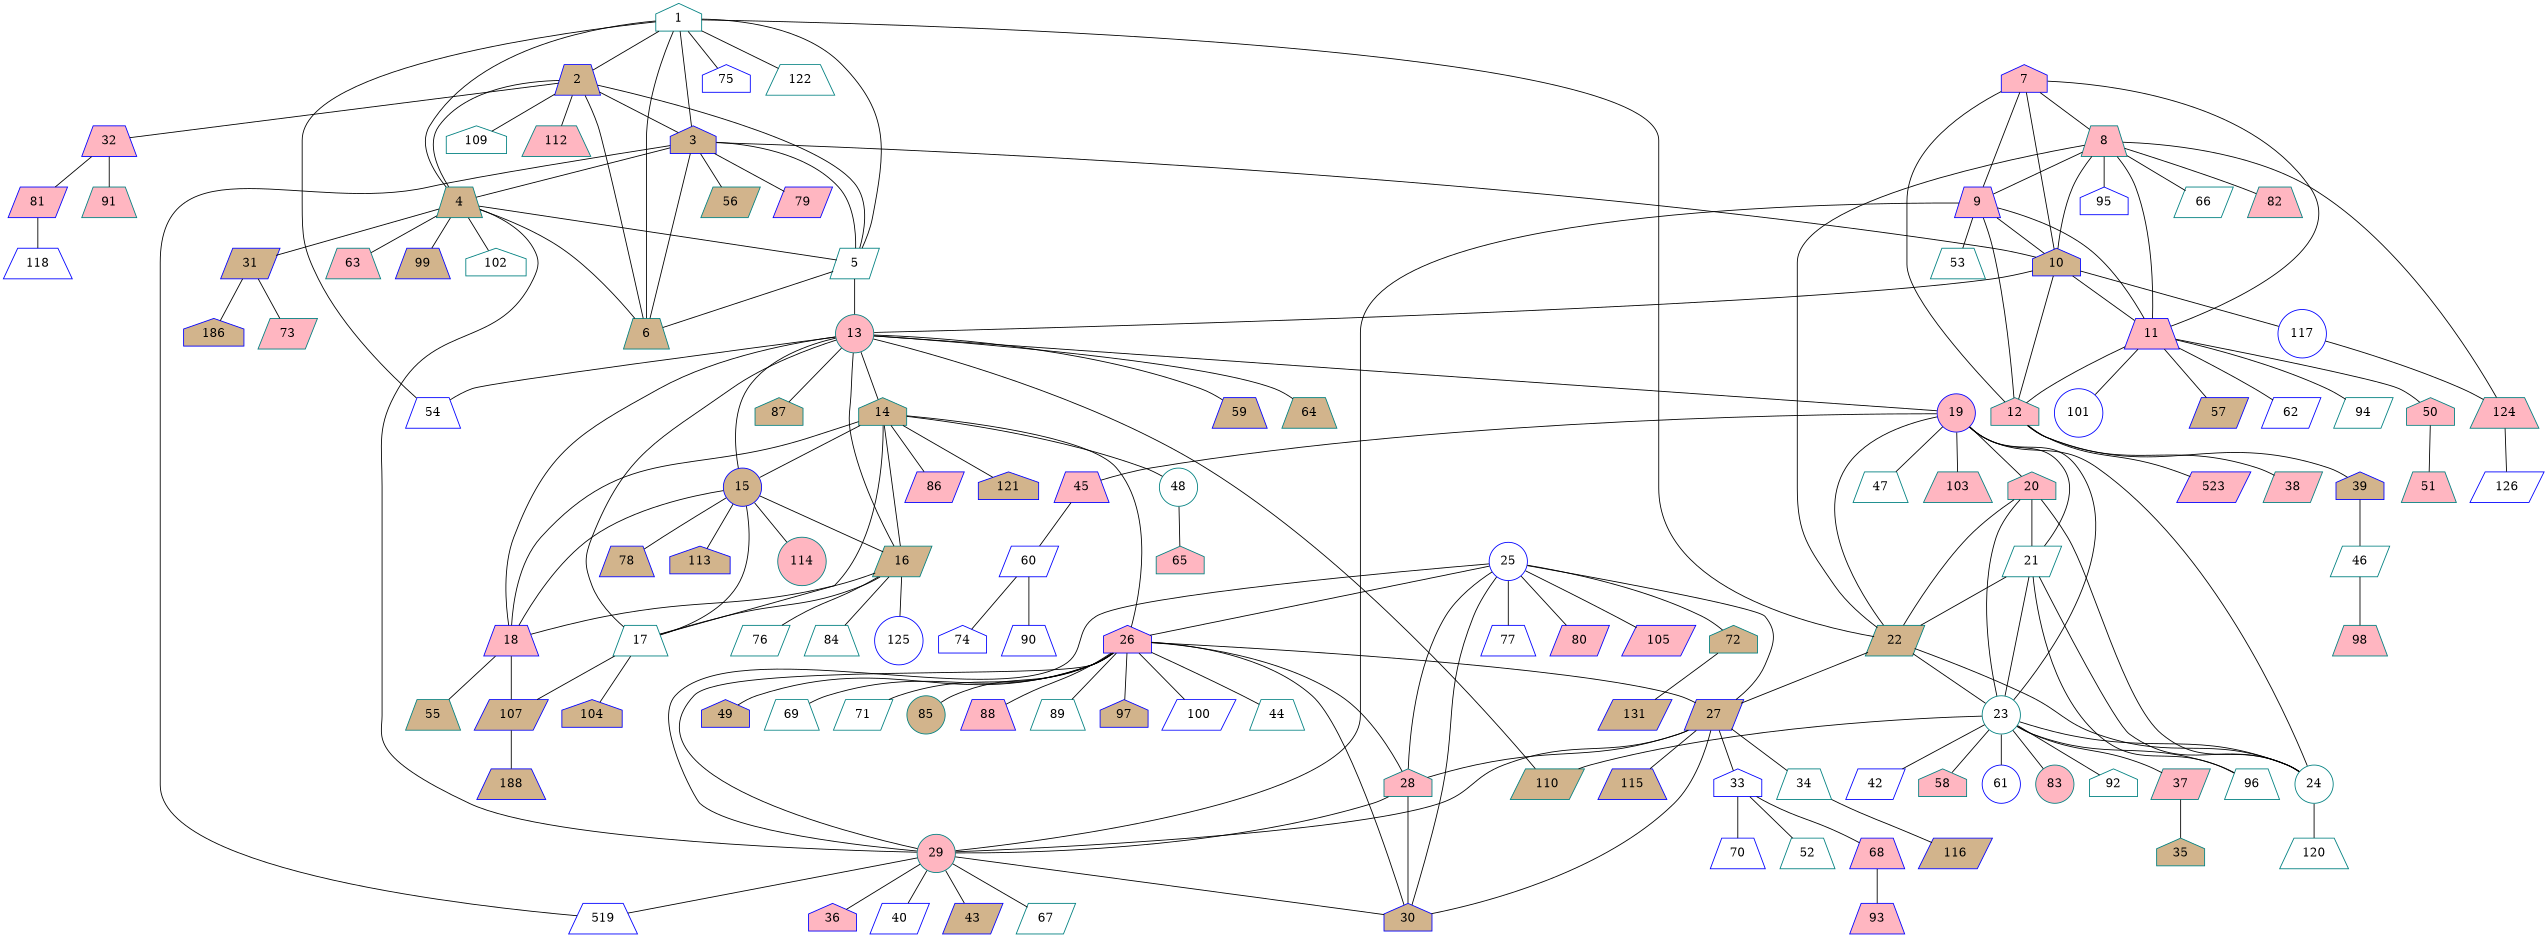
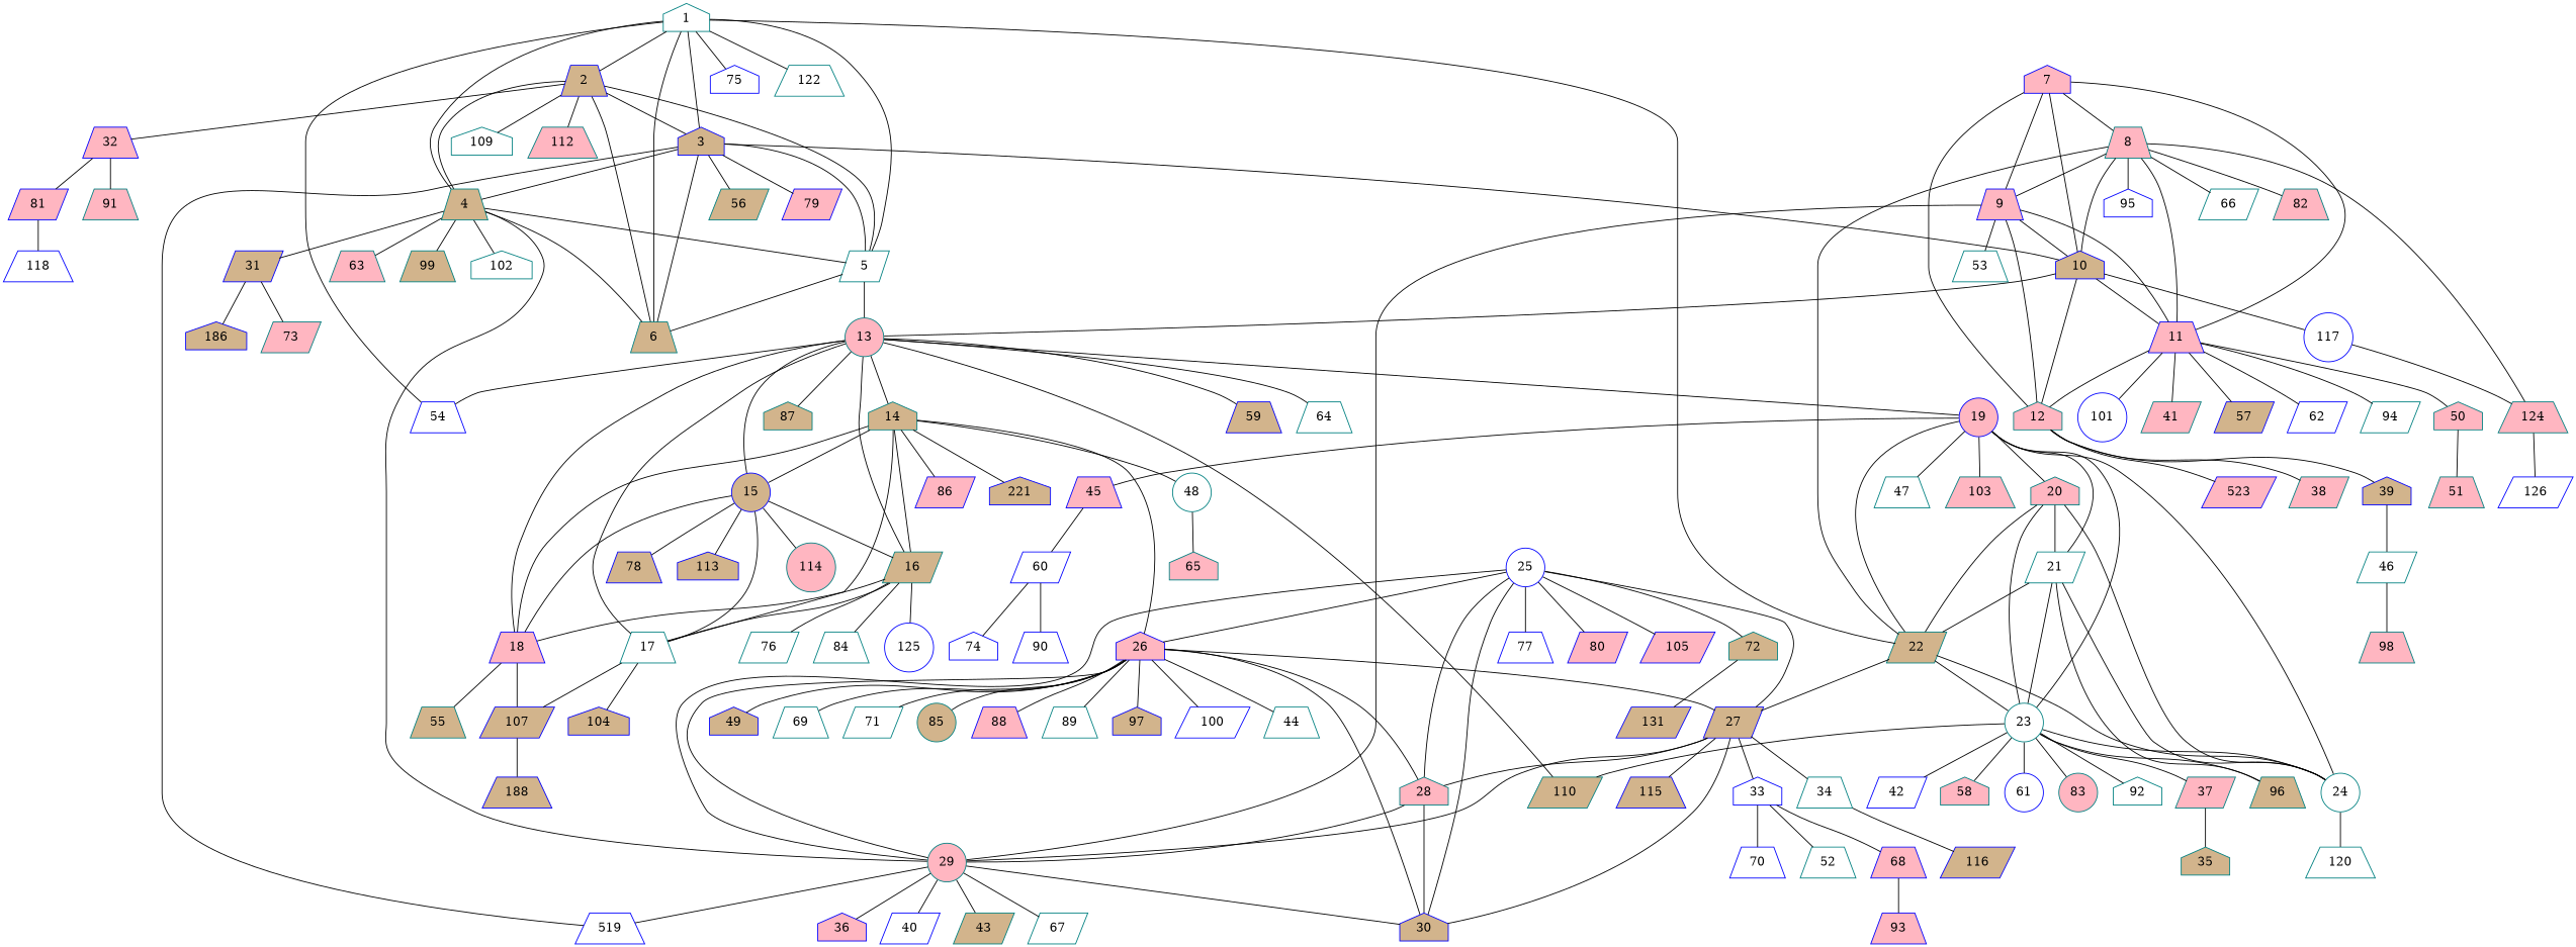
  graph {
    node [color=teal fillcolor=white shape=trapezium style=filled]
    1 [shape=house]
    2 [color=blue fillcolor=tan]
    3 [color=blue fillcolor=tan shape=house]
    4 [fillcolor=tan]
    5 [shape=parallelogram]
    6 [fillcolor=tan]
    22 [fillcolor=tan shape=parallelogram]
    54 [color=blue]
    75 [color=blue shape=house]
    122
    32 [color=blue fillcolor=lightpink]
    109 [shape=house]
    112 [fillcolor=lightpink]
    10 [color=blue fillcolor=tan shape=house]
    56 [fillcolor=tan shape=parallelogram]
    79 [color=blue fillcolor=lightpink shape=parallelogram]
    n17 [color=blue label=519]
    29 [fillcolor=lightpink shape=circle]
    31 [color=blue fillcolor=tan shape=parallelogram]
    63 [fillcolor=lightpink]
-   99 [color=blue fillcolor=tan]
+   99 [fillcolor=tan]
    102 [shape=house]
    13 [fillcolor=lightpink shape=circle]
    23 [shape=circle]
    24 [shape=circle]
    27 [color=blue fillcolor=tan shape=parallelogram]
    81 [color=blue fillcolor=lightpink shape=parallelogram]
    91 [fillcolor=lightpink]
    11 [color=blue fillcolor=lightpink]
    12 [fillcolor=lightpink shape=house]
    117 [color=blue shape=circle]
    30 [color=blue fillcolor=tan shape=house]
    36 [color=blue fillcolor=lightpink shape=house]
    40 [color=blue shape=parallelogram]
-   43 [color=blue fillcolor=tan shape=parallelogram]
+   43 [fillcolor=tan shape=parallelogram]
    67 [shape=parallelogram]
    73 [fillcolor=lightpink shape=parallelogram]
    n38 [color=blue fillcolor=tan label=186 shape=house]
    14 [fillcolor=tan shape=house]
    15 [color=blue fillcolor=tan shape=circle]
    16 [fillcolor=tan shape=parallelogram]
    17
    18 [color=blue fillcolor=lightpink]
    19 [color=blue fillcolor=lightpink shape=circle]
    59 [color=blue fillcolor=tan]
-   64 [fillcolor=tan]
+   64
    87 [fillcolor=tan shape=house]
    110 [fillcolor=tan shape=parallelogram]
    7 [color=blue fillcolor=lightpink shape=house]
    8 [fillcolor=lightpink]
    9 [color=blue fillcolor=lightpink]
    66 [shape=parallelogram]
    82 [fillcolor=lightpink]
    95 [color=blue shape=house]
    124 [fillcolor=lightpink]
    53
+   41 [fillcolor=lightpink shape=parallelogram]
    50 [fillcolor=lightpink shape=house]
    57 [color=blue fillcolor=tan shape=parallelogram]
    62 [color=blue shape=parallelogram]
    94 [shape=parallelogram]
    101 [color=blue shape=circle]
    38 [fillcolor=lightpink shape=parallelogram]
    39 [color=blue fillcolor=tan shape=house]
    n65 [color=blue fillcolor=lightpink label=523 shape=parallelogram]
    51 [fillcolor=lightpink]
    46 [shape=parallelogram]
    26 [color=blue fillcolor=lightpink shape=house]
    48 [shape=circle]
    86 [color=blue fillcolor=lightpink shape=parallelogram]
-   121 [color=blue fillcolor=tan shape=house]
+   121 [color=blue fillcolor=tan shape=house label=221]
    78 [color=blue fillcolor=tan]
    113 [color=blue fillcolor=tan shape=house]
    114 [fillcolor=lightpink shape=circle]
    76 [shape=parallelogram]
    84
    125 [color=blue shape=circle]
    104 [color=blue fillcolor=tan shape=house]
    107 [color=blue fillcolor=tan shape=parallelogram]
    55 [fillcolor=tan]
    20 [fillcolor=lightpink shape=house]
    21 [shape=parallelogram]
    45 [color=blue fillcolor=lightpink]
    47
    103 [fillcolor=lightpink]
    28 [fillcolor=lightpink shape=house]
    44
    49 [color=blue fillcolor=tan shape=house]
    69
    71 [shape=parallelogram]
    85 [fillcolor=tan shape=circle]
    88 [color=blue fillcolor=lightpink]
    89
    97 [color=blue fillcolor=tan shape=house]
    100 [color=blue shape=parallelogram]
    65 [fillcolor=lightpink shape=house]
    n97 [color=blue fillcolor=tan label=188]
-   96
+   96 [fillcolor=tan]
    37 [fillcolor=lightpink shape=parallelogram]
    42 [color=blue shape=parallelogram]
    58 [fillcolor=lightpink shape=house]
    61 [color=blue shape=circle]
    83 [fillcolor=lightpink shape=circle]
    92 [shape=house]
    120
    60 [color=blue shape=parallelogram]
    33 [color=blue shape=house]
    34
    115 [color=blue fillcolor=tan]
    35 [fillcolor=tan shape=house]
    25 [color=blue shape=circle]
    72 [fillcolor=tan shape=house]
    77 [color=blue]
    80 [color=blue fillcolor=lightpink shape=parallelogram]
    105 [color=blue fillcolor=lightpink shape=parallelogram]
    n116 [color=blue fillcolor=tan label=131 shape=parallelogram]
    52
    68 [color=blue fillcolor=lightpink]
    70 [color=blue]
    116 [color=blue fillcolor=tan shape=parallelogram]
    118 [color=blue]
    93 [color=blue fillcolor=lightpink]
    98 [fillcolor=lightpink]
    74 [color=blue shape=house]
    90 [color=blue]
    126 [color=blue shape=parallelogram]
    1 -- 2
    1 -- 3
    1 -- 4
    1 -- 5
    1 -- 6
    1 -- 22
    1 -- 54
    1 -- 75
    1 -- 122
    2 -- 3
    2 -- 4
    2 -- 5
    2 -- 6
    2 -- 32
    2 -- 109
    2 -- 112
    3 -- 4
    3 -- 5
    3 -- 6
    3 -- 10
    3 -- 56
    3 -- 79
    3 -- n17
    4 -- 5
    4 -- 6
    4 -- 29
    4 -- 31
    4 -- 63
    4 -- 99
    4 -- 102
    5 -- 6
    5 -- 13
    22 -- 23
    22 -- 24
    22 -- 27
    32 -- 81
    32 -- 91
    10 -- 13
    10 -- 11
    10 -- 12
    10 -- 117
    29 -- n17
    29 -- 30
    29 -- 36
    29 -- 40
    29 -- 43
    29 -- 67
    31 -- 73
    31 -- n38
    13 -- 54
    13 -- 14
    13 -- 15
    13 -- 16
    13 -- 17
    13 -- 18
    13 -- 19
    13 -- 59
    13 -- 64
    13 -- 87
    13 -- 110
    23 -- 24
    23 -- 110
    23 -- 96
    23 -- 37
    23 -- 42
    23 -- 58
    23 -- 61
    23 -- 83
    23 -- 92
    24 -- 120
    27 -- 29
    27 -- 30
    27 -- 28
    27 -- 33
    27 -- 34
    27 -- 115
    81 -- 118
    11 -- 12
+   11 -- 41
    11 -- 50
    11 -- 57
    11 -- 62
    11 -- 94
    11 -- 101
    12 -- 38
    12 -- 39
    12 -- n65
    117 -- 124
    14 -- 15
    14 -- 16
    14 -- 17
    14 -- 18
    14 -- 26
    14 -- 48
    14 -- 86
    14 -- 121
    15 -- 16
    15 -- 17
    15 -- 18
    15 -- 78
    15 -- 113
    15 -- 114
    16 -- 17
    16 -- 18
    16 -- 76
    16 -- 84
    16 -- 125
    17 -- 104
    17 -- 107
    18 -- 107
    18 -- 55
    19 -- 22
    19 -- 23
    19 -- 24
    19 -- 20
    19 -- 21
    19 -- 45
    19 -- 47
    19 -- 103
    7 -- 10
    7 -- 11
    7 -- 12
    7 -- 8
    7 -- 9
    8 -- 22
    8 -- 10
    8 -- 11
    8 -- 9
    8 -- 66
    8 -- 82
    8 -- 95
    8 -- 124
    9 -- 10
    9 -- 29
    9 -- 11
    9 -- 12
    9 -- 53
    124 -- 126
    50 -- 51
    39 -- 46
    46 -- 98
    26 -- 29
    26 -- 27
    26 -- 30
    26 -- 28
    26 -- 44
    26 -- 49
    26 -- 69
    26 -- 71
    26 -- 85
    26 -- 88
    26 -- 89
    26 -- 97
    26 -- 100
    48 -- 65
    107 -- n97
    20 -- 22
    20 -- 23
    20 -- 24
    20 -- 21
    21 -- 22
    21 -- 23
    21 -- 24
    21 -- 96
    45 -- 60
    28 -- 29
    28 -- 30
    37 -- 35
    60 -- 74
    60 -- 90
    33 -- 52
    33 -- 68
    33 -- 70
    34 -- 116
    25 -- 29
    25 -- 27
    25 -- 30
    25 -- 26
    25 -- 28
    25 -- 72
    25 -- 77
    25 -- 80
    25 -- 105
    72 -- n116
    68 -- 93
  }
